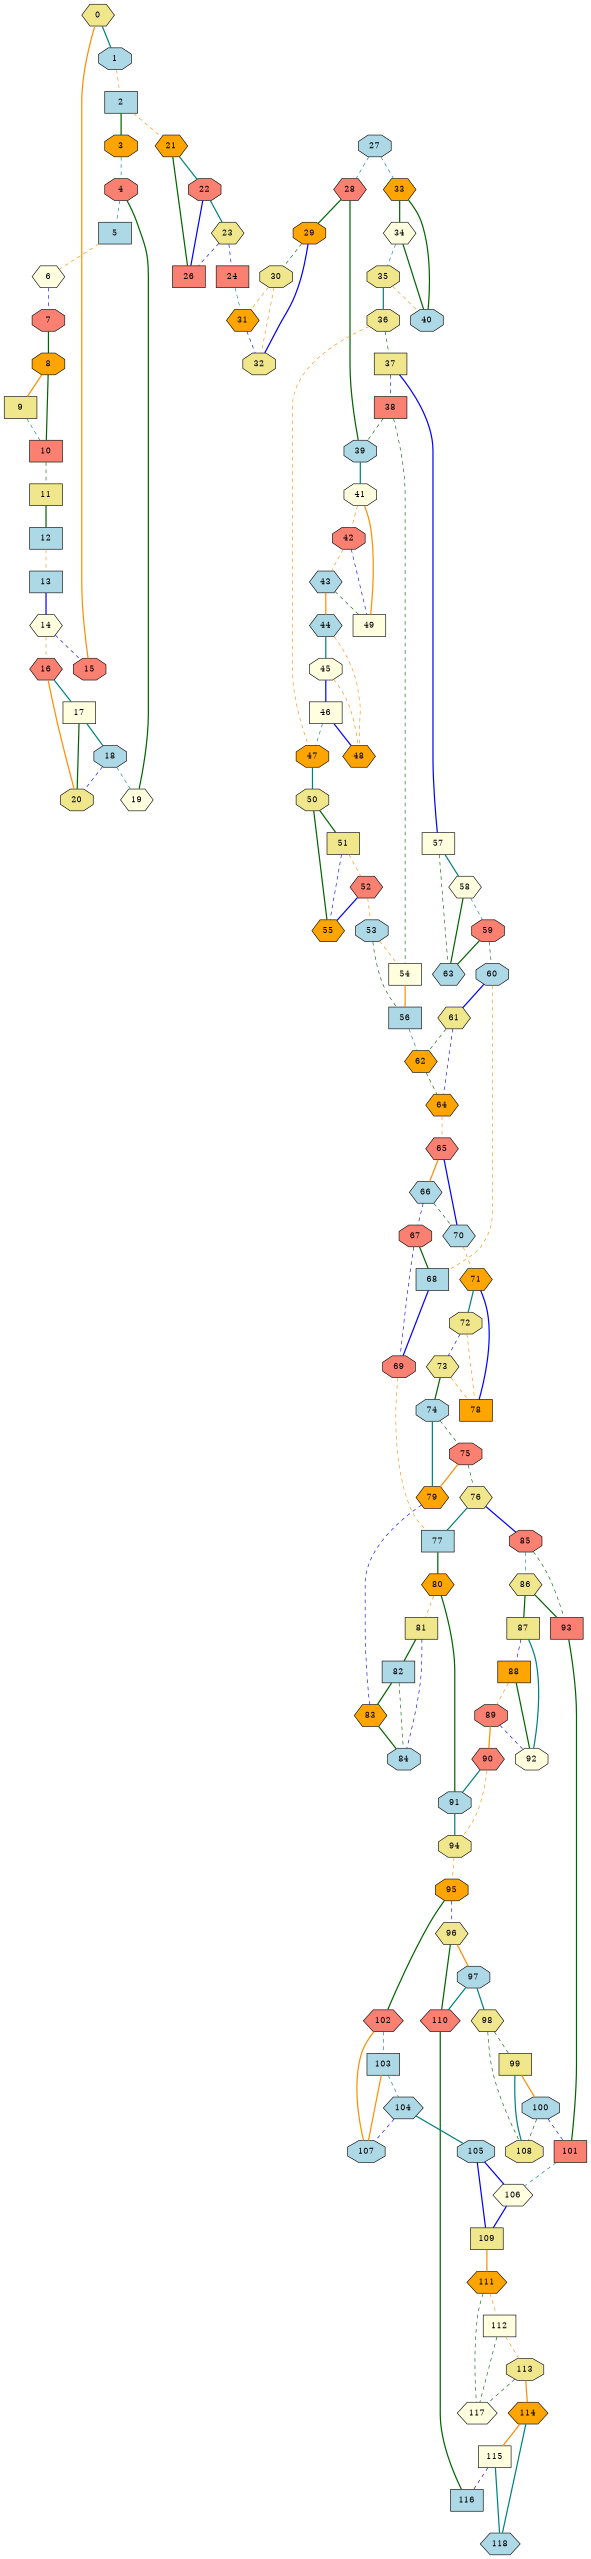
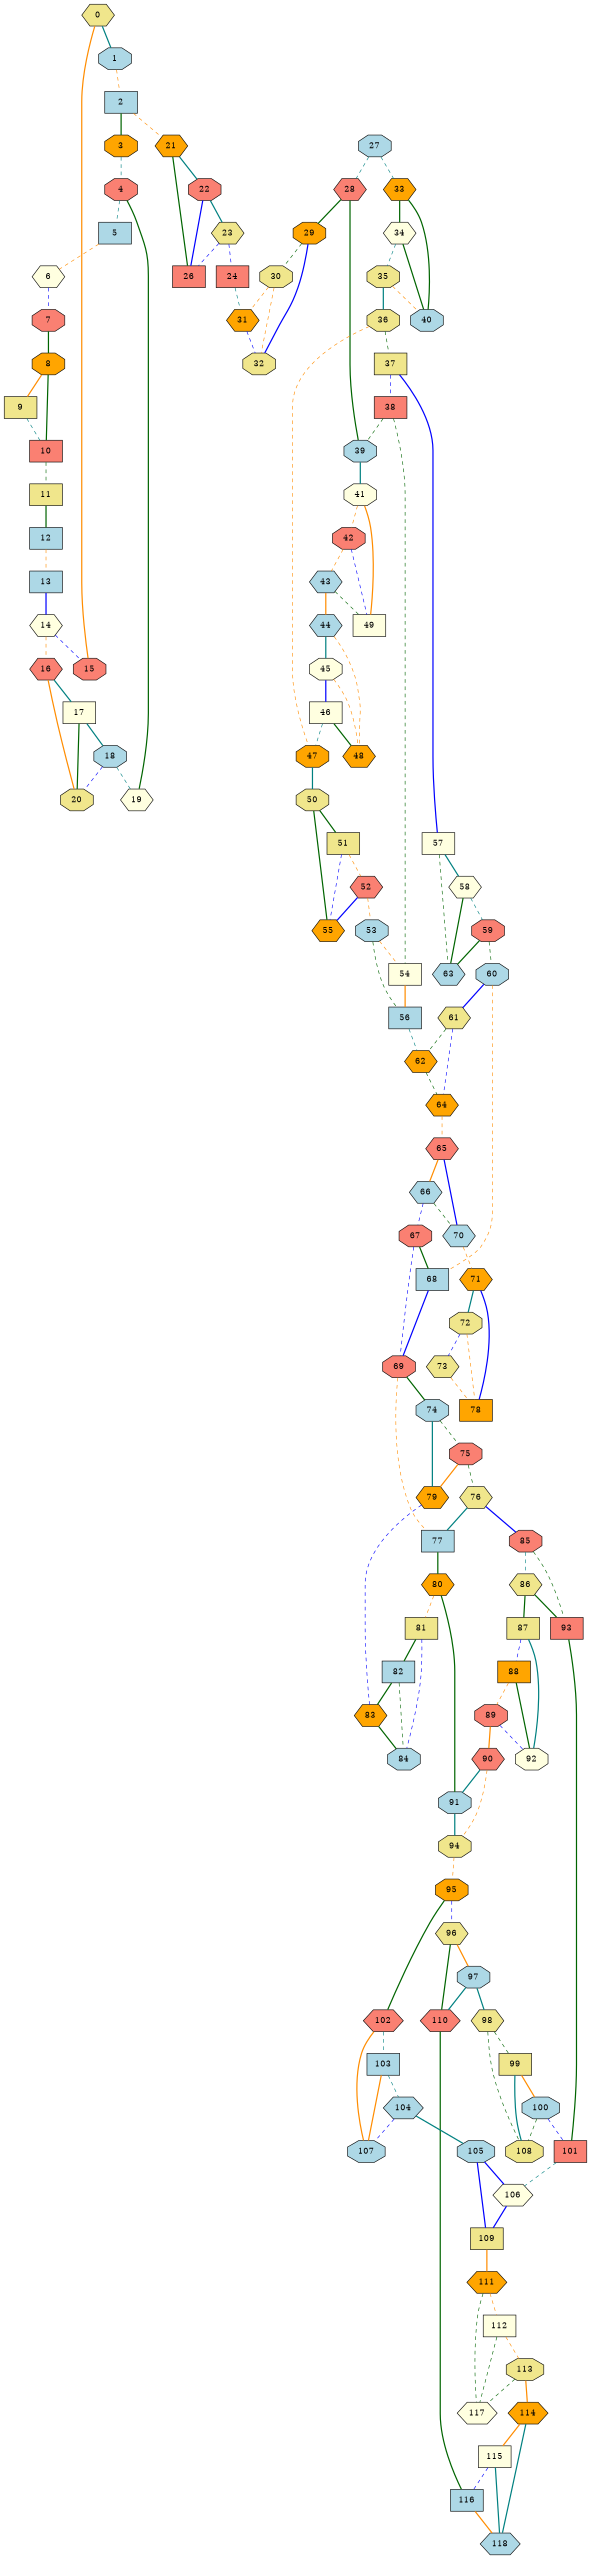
  graph {
    node [fillcolor=lightblue shape=octagon style=filled]
    edge [color=darkgreen style=dashed]
    0 [fillcolor=khaki shape=hexagon]
    1
    15 [fillcolor=salmon]
    2 [shape=box]
    3 [fillcolor=orange]
    21 [fillcolor=orange shape=hexagon]
    4 [fillcolor=salmon]
    22 [fillcolor=salmon]
    26 [fillcolor=salmon shape=box]
    5 [shape=box]
    19 [fillcolor=lightyellow shape=hexagon]
    23 [fillcolor=khaki shape=hexagon]
    6 [fillcolor=lightyellow shape=hexagon]
    7 [fillcolor=salmon]
    8 [fillcolor=orange]
    9 [fillcolor=khaki shape=box]
    10 [fillcolor=salmon shape=box]
    11 [fillcolor=khaki shape=box]
    12 [shape=box]
    13 [shape=box]
    14 [fillcolor=lightyellow shape=hexagon]
    16 [fillcolor=salmon shape=hexagon]
    17 [fillcolor=lightyellow shape=box]
    20 [fillcolor=khaki]
    18
    28 [fillcolor=salmon shape=hexagon]
    27
    33 [fillcolor=orange shape=hexagon]
    24 [fillcolor=salmon shape=box]
    31 [fillcolor=orange shape=hexagon]
    32 [fillcolor=khaki]
    29 [fillcolor=orange]
    39
    34 [fillcolor=lightyellow shape=hexagon]
    40
    30 [fillcolor=khaki]
    41 [fillcolor=lightyellow]
    35 [fillcolor=khaki]
    42 [fillcolor=salmon]
    49 [fillcolor=lightyellow shape=box]
    36 [fillcolor=khaki]
    37 [fillcolor=khaki shape=box]
    47 [fillcolor=orange]
    38 [fillcolor=salmon shape=box]
    57 [fillcolor=lightyellow shape=box]
    50 [fillcolor=khaki]
    54 [fillcolor=lightyellow shape=box]
    58 [fillcolor=lightyellow shape=hexagon]
    63 [shape=hexagon]
    51 [fillcolor=khaki shape=box]
    55 [fillcolor=orange shape=hexagon]
    56 [shape=box]
    59 [fillcolor=salmon]
    62 [fillcolor=orange shape=hexagon]
    43 [shape=hexagon]
    44 [shape=hexagon]
    45 [fillcolor=lightyellow]
    48 [fillcolor=orange shape=hexagon]
    46 [fillcolor=lightyellow shape=box]
    52 [fillcolor=salmon shape=hexagon]
    53
    64 [fillcolor=orange shape=hexagon]
    65 [fillcolor=salmon shape=hexagon]
    60
    61 [fillcolor=khaki shape=hexagon]
    68 [shape=box]
    69 [fillcolor=salmon]
    77 [shape=box]
    66 [shape=hexagon]
    70 [shape=hexagon]
    67 [fillcolor=salmon]
    71 [fillcolor=orange shape=hexagon]
    72 [fillcolor=khaki]
    78 [fillcolor=orange shape=box]
    80 [fillcolor=orange shape=hexagon]
    81 [fillcolor=khaki shape=box]
    91
    73 [fillcolor=khaki shape=hexagon]
    74
    75 [fillcolor=salmon]
    79 [fillcolor=orange shape=hexagon]
    76 [fillcolor=khaki shape=hexagon]
    83 [fillcolor=orange shape=hexagon]
    85 [fillcolor=salmon]
    84
    86 [fillcolor=khaki shape=hexagon]
    93 [fillcolor=salmon shape=box]
    87 [fillcolor=khaki shape=box]
    101 [fillcolor=salmon shape=box]
    82 [shape=box]
    94 [fillcolor=khaki]
    95 [fillcolor=orange]
    88 [fillcolor=orange shape=box]
    92 [fillcolor=lightyellow]
    106 [fillcolor=lightyellow shape=hexagon]
    89 [fillcolor=salmon]
    90 [fillcolor=salmon shape=hexagon]
    96 [fillcolor=khaki shape=hexagon]
    102 [fillcolor=salmon shape=hexagon]
    109 [fillcolor=khaki shape=box]
    97
    110 [fillcolor=salmon shape=hexagon]
    103 [shape=box]
    107
    98 [fillcolor=khaki shape=hexagon]
    116 [shape=box]
    104 [shape=hexagon]
    99 [fillcolor=khaki shape=box]
    108 [fillcolor=khaki]
    118 [shape=hexagon]
    100
    111 [fillcolor=orange shape=hexagon]
    105
    112 [fillcolor=lightyellow shape=box]
    117 [fillcolor=lightyellow shape=hexagon]
    113 [fillcolor=khaki]
    114 [fillcolor=orange shape=hexagon]
    115 [fillcolor=lightyellow shape=box]
    0 -- 1 [color=teal style=bold]
    0 -- 15 [color=darkorange style=bold]
    1 -- 2 [color=darkorange]
    2 -- 3 [style=bold]
    2 -- 21 [color=darkorange]
    3 -- 4 [color=teal]
    21 -- 22 [color=teal style=bold]
    21 -- 26 [style=bold]
    4 -- 5 [color=teal]
    4 -- 19 [style=bold]
    22 -- 26 [color=blue style=bold]
    22 -- 23 [color=teal style=bold]
    5 -- 6 [color=darkorange]
    23 -- 26 [color=blue]
    23 -- 24 [color=blue]
    6 -- 7 [color=blue]
    7 -- 8 [style=bold]
    8 -- 9 [color=darkorange style=bold]
    8 -- 10 [style=bold]
    9 -- 10 [color=teal]
    10 -- 11
    11 -- 12 [style=bold]
    12 -- 13 [color=darkorange]
    13 -- 14 [color=blue style=bold]
    14 -- 15 [color=blue]
    14 -- 16 [color=darkorange]
    16 -- 17 [color=teal style=bold]
    16 -- 20 [color=darkorange style=bold]
    17 -- 20 [style=bold]
    17 -- 18 [color=teal style=bold]
    18 -- 19 [color=teal]
    18 -- 20 [color=blue]
    28 -- 29 [style=bold]
    28 -- 39 [style=bold]
    27 -- 28 [color=teal]
    27 -- 33 [color=teal]
    33 -- 34 [style=bold]
    33 -- 40 [style=bold]
    24 -- 31 [color=teal]
    31 -- 32 [color=blue]
    29 -- 32 [color=blue style=bold]
    29 -- 30
    39 -- 41 [color=teal style=bold]
    34 -- 40 [style=bold]
    34 -- 35 [color=teal]
    30 -- 31 [color=darkorange]
    30 -- 32 [color=darkorange]
    41 -- 42 [color=darkorange]
    41 -- 49 [color=darkorange style=bold]
    35 -- 40 [color=darkorange]
    35 -- 36 [color=teal style=bold]
    42 -- 49 [color=blue]
    42 -- 43 [color=darkorange]
    36 -- 37
    36 -- 47 [color=darkorange]
    37 -- 38 [color=blue]
    37 -- 57 [color=blue style=bold]
    47 -- 50 [color=teal style=bold]
    38 -- 39
    38 -- 54
    57 -- 58 [color=teal style=bold]
    57 -- 63
    50 -- 51 [style=bold]
    50 -- 55 [style=bold]
    54 -- 56 [color=darkorange style=bold]
    58 -- 63 [style=bold]
    58 -- 59 [color=teal]
    51 -- 55 [color=blue]
    51 -- 52 [color=darkorange]
    56 -- 62 [color=teal]
    59 -- 63 [style=bold]
    59 -- 60
    62 -- 64
    43 -- 49
    43 -- 44 [color=darkorange style=bold]
    44 -- 45 [color=teal style=bold]
    44 -- 48 [color=darkorange]
    45 -- 48 [color=darkorange]
    45 -- 46 [color=blue style=bold]
    46 -- 47 [color=teal]
-   46 -- 48 [color=blue style=bold]
+   46 -- 48 [style=bold]
    52 -- 55 [color=blue style=bold]
    52 -- 53 [color=darkorange]
    53 -- 54 [color=darkorange]
    53 -- 56
    64 -- 65 [color=darkorange]
    65 -- 66 [color=darkorange style=bold]
    65 -- 70 [color=blue style=bold]
    60 -- 61 [color=blue style=bold]
    60 -- 68 [color=darkorange]
    61 -- 62
    61 -- 64 [color=blue]
    68 -- 69 [color=blue style=bold]
    69 -- 77 [color=darkorange]
    77 -- 80 [style=bold]
    66 -- 70
    66 -- 67 [color=blue]
    70 -- 71 [color=darkorange]
    67 -- 68 [style=bold]
    67 -- 69 [color=blue]
    71 -- 72 [color=teal style=bold]
    71 -- 78 [color=blue style=bold]
    72 -- 78 [color=darkorange]
    72 -- 73 [color=blue]
    80 -- 81 [color=darkorange]
    80 -- 91 [style=bold]
    81 -- 84 [color=blue]
    81 -- 82 [style=bold]
    91 -- 94 [color=teal style=bold]
    73 -- 78 [color=darkorange]
-   73 -- 74 [style=bold]
+   69 -- 74 [style=bold]
    74 -- 75
    74 -- 79 [color=teal style=bold]
    75 -- 79 [color=darkorange style=bold]
    75 -- 76
    79 -- 83 [color=blue]
    76 -- 77 [color=teal style=bold]
    76 -- 85 [color=blue style=bold]
    83 -- 84 [style=bold]
    85 -- 86 [color=teal]
    85 -- 93
    86 -- 93 [style=bold]
    86 -- 87 [style=bold]
    93 -- 101 [style=bold]
    87 -- 88 [color=blue]
    87 -- 92 [color=teal style=bold]
    101 -- 106 [color=teal]
    82 -- 83 [style=bold]
    82 -- 84
    94 -- 95 [color=darkorange]
    95 -- 96 [color=blue]
    95 -- 102 [style=bold]
    88 -- 92 [style=bold]
    88 -- 89 [color=darkorange]
    106 -- 109 [color=blue style=bold]
    89 -- 92 [color=blue]
    89 -- 90 [color=darkorange style=bold]
    90 -- 91 [color=teal style=bold]
    90 -- 94 [color=darkorange]
    96 -- 97 [color=darkorange style=bold]
    96 -- 110 [style=bold]
    102 -- 103 [color=teal]
    102 -- 107 [color=darkorange style=bold]
    109 -- 111 [color=darkorange style=bold]
    97 -- 110 [color=teal style=bold]
    97 -- 98 [color=teal style=bold]
    110 -- 116 [style=bold]
    103 -- 107 [color=darkorange style=bold]
    103 -- 104 [color=teal]
    98 -- 99
    98 -- 108
+   116 -- 118 [color=darkorange style=bold]
    104 -- 107 [color=blue]
    104 -- 105 [color=teal style=bold]
    99 -- 108 [color=teal style=bold]
    99 -- 100 [color=darkorange style=bold]
    100 -- 101 [color=blue]
    100 -- 108
    111 -- 112 [color=darkorange]
    111 -- 117
    105 -- 106 [color=blue style=bold]
    105 -- 109 [color=blue style=bold]
    112 -- 117
    112 -- 113 [color=darkorange]
    113 -- 117
    113 -- 114 [color=darkorange style=bold]
    114 -- 118 [color=teal style=bold]
    114 -- 115 [color=darkorange style=bold]
    115 -- 116 [color=blue]
    115 -- 118 [color=teal style=bold]
  }
